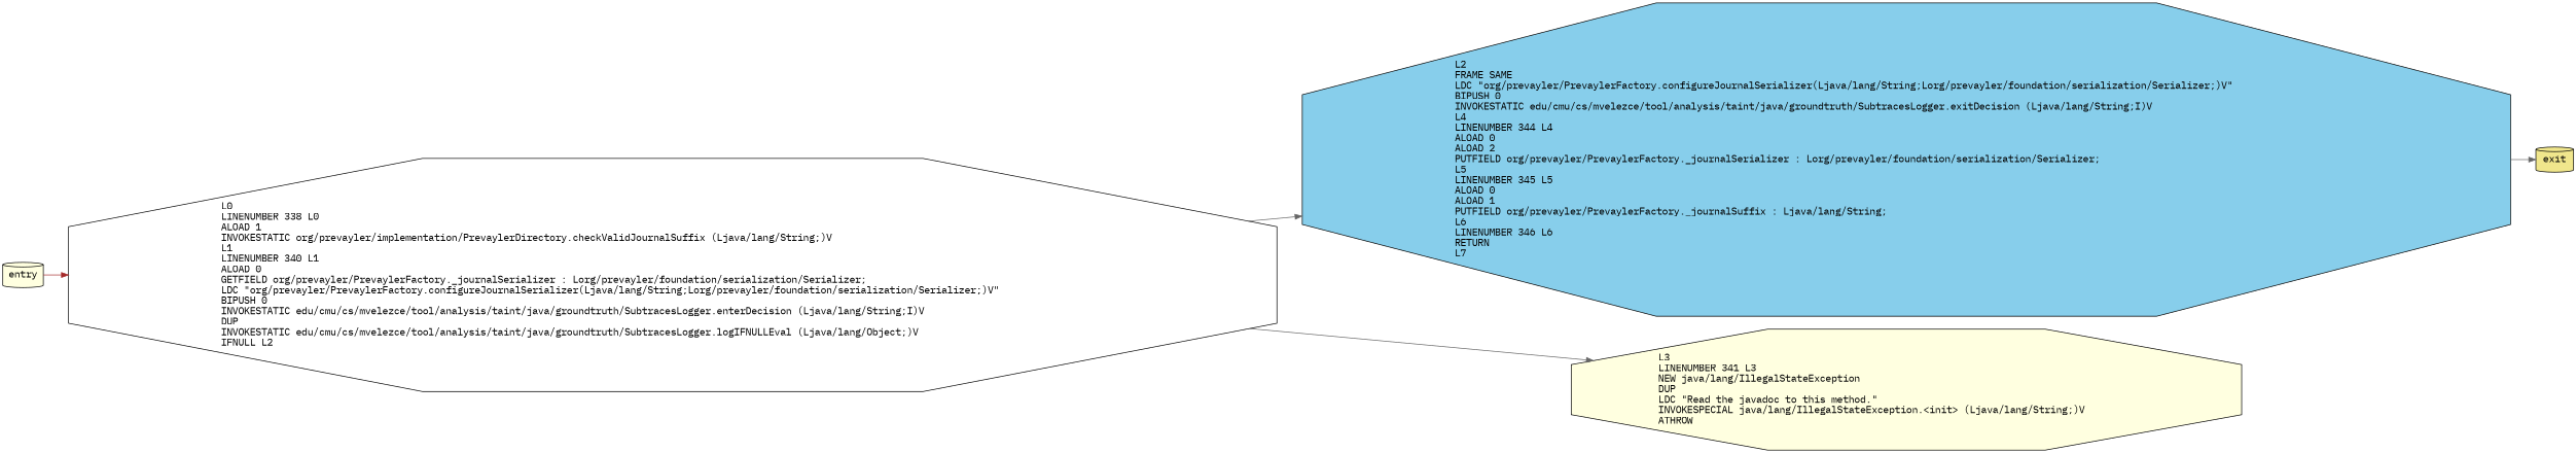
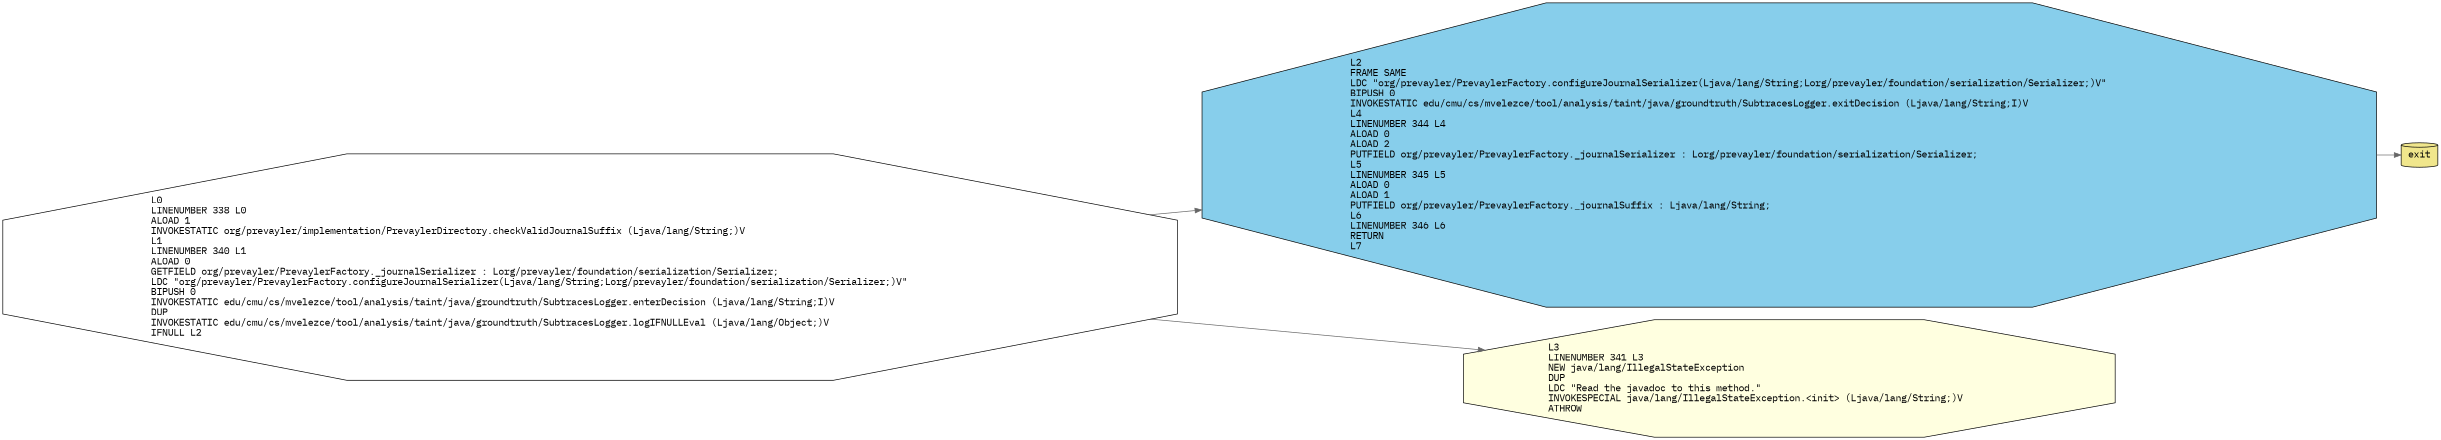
  digraph {
    rankdir=LR
    fontname="IBM Plex Mono"
    node [shape=octagon style=filled fillcolor=lightyellow fontname="IBM Plex Mono"]
    edge [color=gray40 fontname="IBM Plex Mono"]
    n1 [label="L0\lLINENUMBER 338 L0\lALOAD 1\lINVOKESTATIC org/prevayler/implementation/PrevaylerDirectory.checkValidJournalSuffix (Ljava/lang/String;)V\lL1\lLINENUMBER 340 L1\lALOAD 0\lGETFIELD org/prevayler/PrevaylerFactory._journalSerializer : Lorg/prevayler/foundation/serialization/Serializer;\lLDC \"org/prevayler/PrevaylerFactory.configureJournalSerializer(Ljava/lang/String;Lorg/prevayler/foundation/serialization/Serializer;)V\"\lBIPUSH 0\lINVOKESTATIC edu/cmu/cs/mvelezce/tool/analysis/taint/java/groundtruth/SubtracesLogger.enterDecision (Ljava/lang/String;I)V\lDUP\lINVOKESTATIC edu/cmu/cs/mvelezce/tool/analysis/taint/java/groundtruth/SubtracesLogger.logIFNULLEval (Ljava/lang/Object;)V\lIFNULL L2\l" fillcolor=white]
    n2 [label="L2\lFRAME SAME\lLDC \"org/prevayler/PrevaylerFactory.configureJournalSerializer(Ljava/lang/String;Lorg/prevayler/foundation/serialization/Serializer;)V\"\lBIPUSH 0\lINVOKESTATIC edu/cmu/cs/mvelezce/tool/analysis/taint/java/groundtruth/SubtracesLogger.exitDecision (Ljava/lang/String;I)V\lL4\lLINENUMBER 344 L4\lALOAD 0\lALOAD 2\lPUTFIELD org/prevayler/PrevaylerFactory._journalSerializer : Lorg/prevayler/foundation/serialization/Serializer;\lL5\lLINENUMBER 345 L5\lALOAD 0\lALOAD 1\lPUTFIELD org/prevayler/PrevaylerFactory._journalSuffix : Ljava/lang/String;\lL6\lLINENUMBER 346 L6\lRETURN\lL7\l" fillcolor=skyblue]
    n3 [label="L3\lLINENUMBER 341 L3\lNEW java/lang/IllegalStateException\lDUP\lLDC \"Read the javadoc to this method.\"\lINVOKESPECIAL java/lang/IllegalStateException.\<init\> (Ljava/lang/String;)V\lATHROW\l"]
    exit [shape=cylinder fillcolor=khaki]
-   entry [shape=cylinder]
    n1 -> n2
    n1 -> n3
    n2 -> exit
-   entry -> n1 [color=brown]
  }
